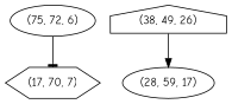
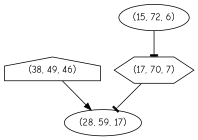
  digraph {
    fontname="Comic Neue"
    node [fontname="Comic Neue" shape=ellipse]
    edge [arrowhead=tee fontname="Comic Neue"]
    "(17, 70, 7)" [shape=hexagon]
-   "(15, 72, 6)" [label="(75, 72, 6)"]
+   "(15, 72, 6)"
    "(28, 59, 17)"
-   "(38, 49, 26)" [shape=house]
+   "(38, 49, 26)" [shape=house label="(38, 49, 46)"]
+   "(17, 70, 7)" -> "(28, 59, 17)"
    "(15, 72, 6)" -> "(17, 70, 7)"
    "(38, 49, 26)" -> "(28, 59, 17)" [arrowhead=normal]
  }
